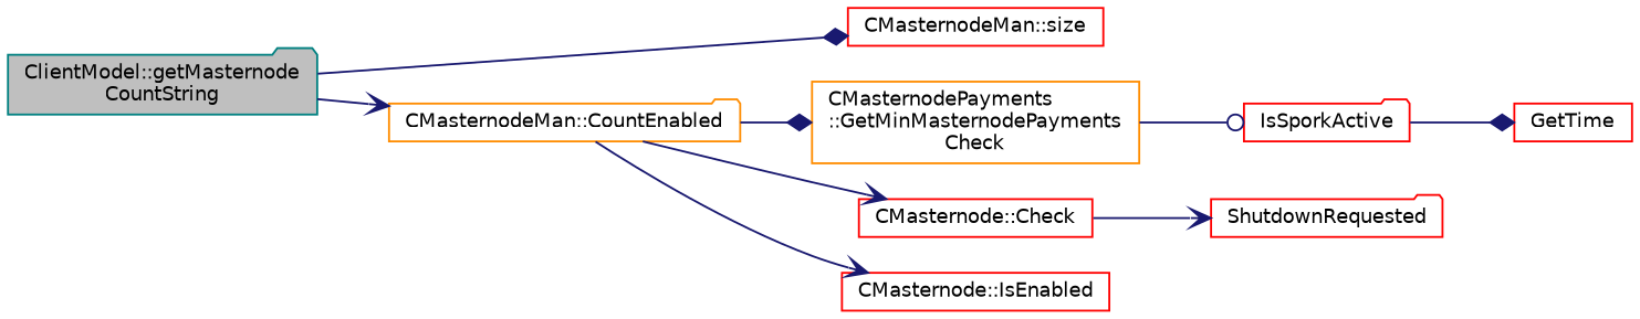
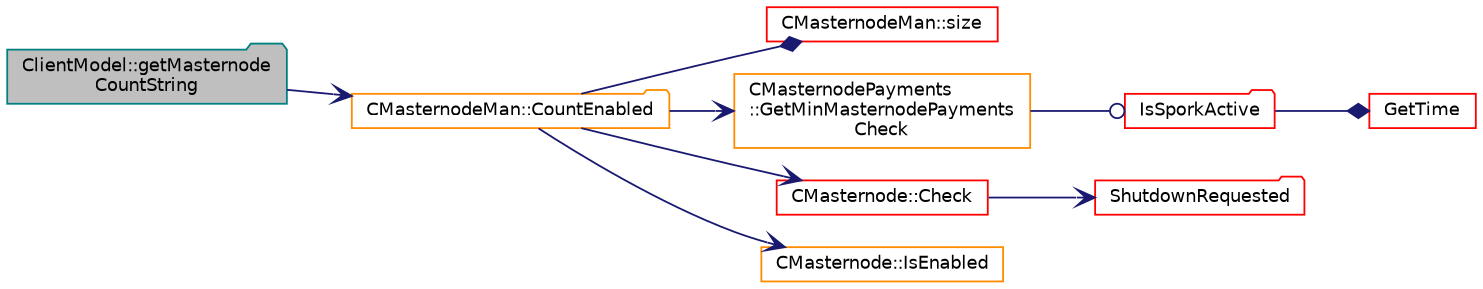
  digraph {
    rankdir=LR
    node [color=red fillcolor=white fontname=Helvetica fontsize=10 shape=box style=filled]
    edge [arrowhead=vee color=midnightblue fontname=Helvetica fontsize=10 labelfontname=Helvetica labelfontsize=10 style=solid]
    n1 [color=teal fillcolor=grey75 fontcolor=black height=0.2 label="ClientModel::getMasternode\lCountString" shape=folder width=0.4]
    n2 [color=darkorange height=0.2 label="CMasternodeMan::CountEnabled" shape=folder width=0.4]
    n3 [height=0.2 label="CMasternodeMan::size" width=0.4]
    n4 [color=darkorange height=0.2 label="CMasternodePayments\l::GetMinMasternodePayments\lCheck" width=0.4]
    n5 [height=0.2 label="CMasternode::Check" width=0.4]
-   n6 [height=0.2 label="CMasternode::IsEnabled" width=0.4]
+   n6 [color=darkorange height=0.2 label="CMasternode::IsEnabled" width=0.4]
    n7 [height=0.2 label=IsSporkActive shape=folder width=0.4]
    n8 [height=0.2 label=ShutdownRequested shape=folder width=0.4]
    n9 [height=0.2 label=GetTime width=0.4]
    n1 -> n2
-   n1 -> n3 [arrowhead=diamond]
-   n2 -> n4 [arrowhead=diamond]
+   n2 -> n3 [arrowhead=diamond]
+   n2 -> n4
    n2 -> n5
    n2 -> n6
    n4 -> n7 [arrowhead=odot]
    n5 -> n8
    n7 -> n9 [arrowhead=diamond]
  }
